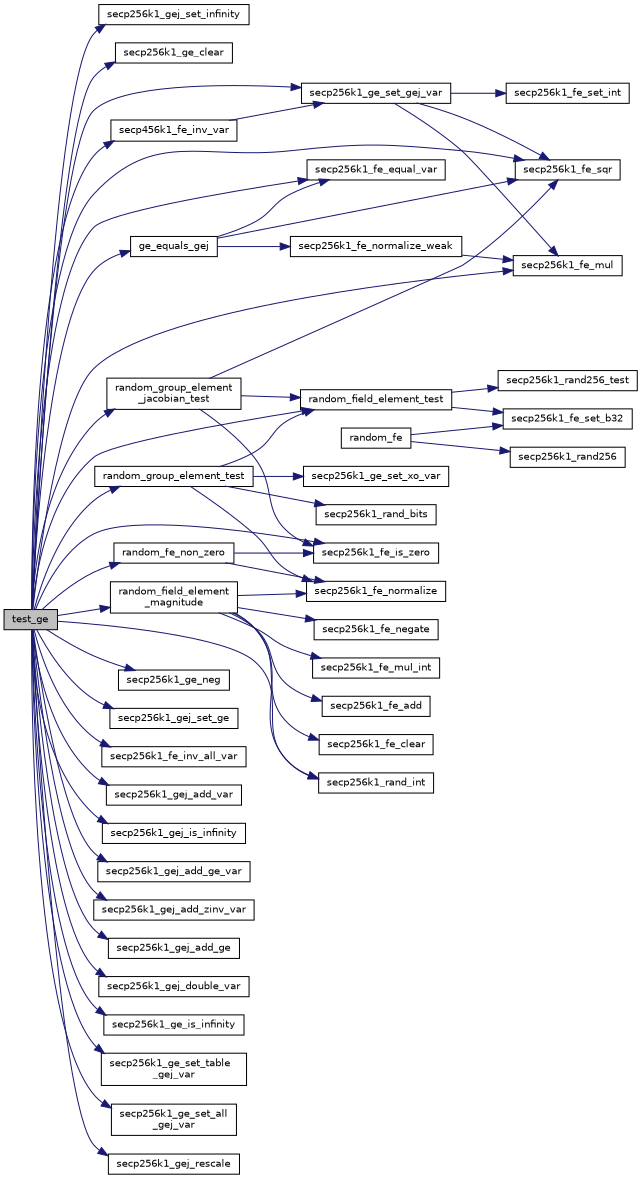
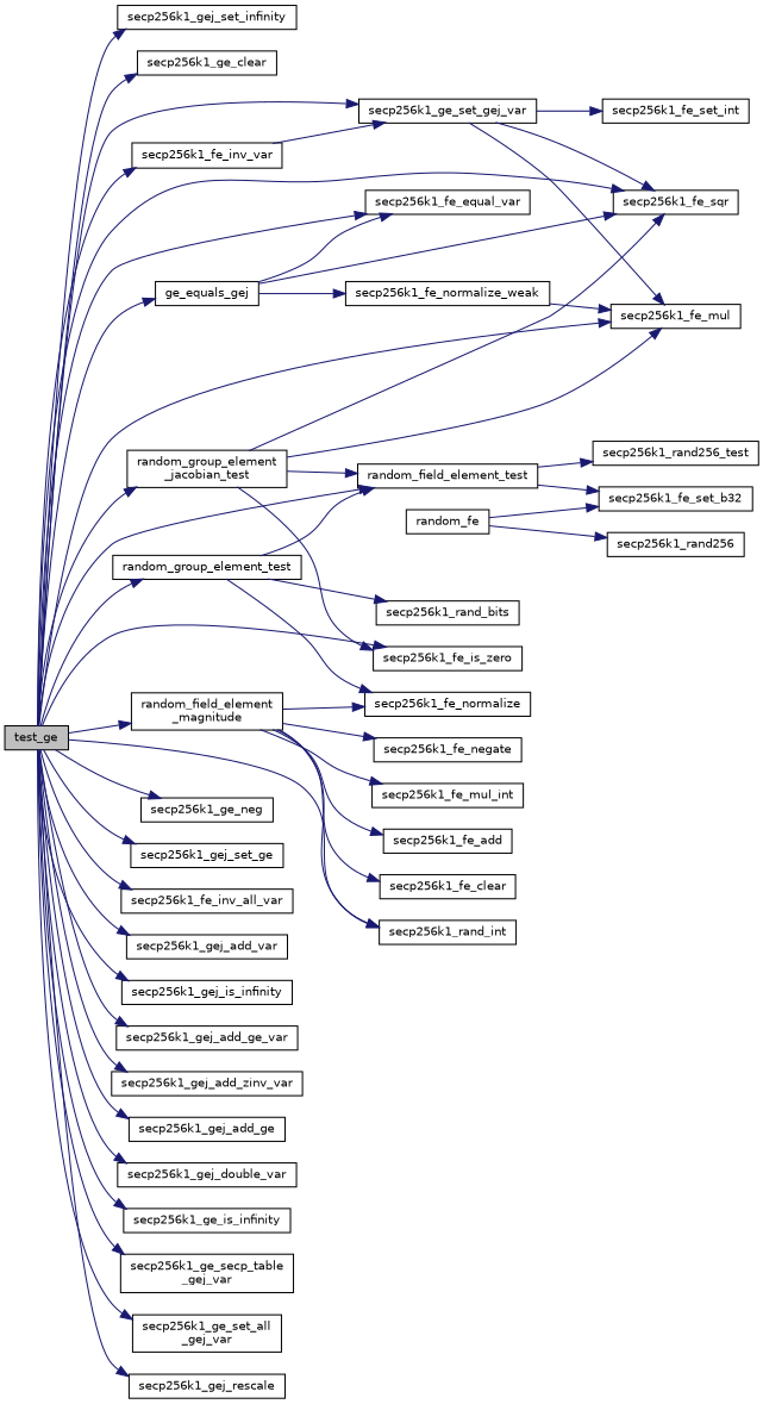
  digraph {
    rankdir=LR
    node [color=black fillcolor=white fontname=Helvetica fontsize=10 shape=record style=filled]
    edge [color=midnightblue fontname=Helvetica fontsize=10 labelfontname=Helvetica labelfontsize=10 style=solid]
    n1 [fillcolor=grey75 fontcolor=black height=0.2 label=test_ge width=0.4]
    n2 [height=0.2 label=secp256k1_gej_set_infinity width=0.4]
    n3 [height=0.2 label=secp256k1_ge_clear width=0.4]
    n4 [height=0.2 label=secp256k1_ge_set_gej_var width=0.4]
-   n5 [height=0.2 label=secp456k1_fe_inv_var width=0.4]
+   n5 [height=0.2 label=secp256k1_fe_inv_var width=0.4]
    n6 [height=0.2 label=secp256k1_fe_sqr width=0.4]
    n7 [height=0.2 label=secp256k1_fe_mul width=0.4]
    n8 [height=0.2 label=random_group_element_test width=0.4]
    n9 [height=0.2 label=random_field_element_test width=0.4]
    n10 [height=0.2 label=secp256k1_ge_neg width=0.4]
    n11 [height=0.2 label=secp256k1_gej_set_ge width=0.4]
    n12 [height=0.2 label="random_group_element\l_jacobian_test" width=0.4]
    n13 [height=0.2 label=secp256k1_fe_is_zero width=0.4]
    n14 [height=0.2 label="random_field_element\l_magnitude" width=0.4]
    n15 [height=0.2 label=secp256k1_rand_int width=0.4]
    n16 [height=0.2 label=secp256k1_fe_inv_all_var width=0.4]
    n17 [height=0.2 label=secp256k1_gej_add_var width=0.4]
    n18 [height=0.2 label=secp256k1_gej_is_infinity width=0.4]
    n19 [height=0.2 label=secp256k1_fe_equal_var width=0.4]
    n20 [height=0.2 label=secp256k1_gej_add_ge_var width=0.4]
    n21 [height=0.2 label=ge_equals_gej width=0.4]
    n22 [height=0.2 label=secp256k1_gej_add_zinv_var width=0.4]
    n23 [height=0.2 label=secp256k1_gej_add_ge width=0.4]
    n24 [height=0.2 label=secp256k1_gej_double_var width=0.4]
    n25 [height=0.2 label=secp256k1_ge_is_infinity width=0.4]
-   n26 [height=0.2 label="secp256k1_ge_set_table\l_gej_var" width=0.4]
+   n26 [height=0.2 label="secp256k1_ge_secp_table\l_gej_var" width=0.4]
    n27 [height=0.2 label="secp256k1_ge_set_all\l_gej_var" width=0.4]
-   n28 [height=0.2 label=random_fe_non_zero width=0.4]
    n29 [height=0.2 label=secp256k1_gej_rescale width=0.4]
    n30 [height=0.2 label=secp256k1_fe_set_int width=0.4]
-   n31 [height=0.2 label=secp256k1_ge_set_xo_var width=0.4]
    n32 [height=0.2 label=secp256k1_rand_bits width=0.4]
    n33 [height=0.2 label=secp256k1_fe_normalize width=0.4]
    n34 [height=0.2 label=secp256k1_rand256_test width=0.4]
    n35 [height=0.2 label=secp256k1_fe_set_b32 width=0.4]
    n36 [height=0.2 label=secp256k1_fe_clear width=0.4]
    n37 [height=0.2 label=secp256k1_fe_negate width=0.4]
    n38 [height=0.2 label=secp256k1_fe_mul_int width=0.4]
    n39 [height=0.2 label=secp256k1_fe_add width=0.4]
    n40 [height=0.2 label=secp256k1_fe_normalize_weak width=0.4]
    n41 [height=0.2 label=random_fe width=0.4]
    n42 [height=0.2 label=secp256k1_rand256 width=0.4]
    n1 -> n2
    n1 -> n3
    n1 -> n4
    n1 -> n5
    n1 -> n6
    n1 -> n7
    n1 -> n8
    n1 -> n9
    n1 -> n10
    n1 -> n11
    n1 -> n12
    n1 -> n13
    n1 -> n14
    n1 -> n15
    n1 -> n16
    n1 -> n17
    n1 -> n18
    n1 -> n19
    n1 -> n20
    n1 -> n21
    n1 -> n22
    n1 -> n23
    n1 -> n24
    n1 -> n25
    n1 -> n26
    n1 -> n27
-   n1 -> n28
    n1 -> n29
    n4 -> n6
    n4 -> n7
    n4 -> n30
    n5 -> n4
    n8 -> n9
-   n8 -> n31
    n8 -> n32
    n8 -> n33
    n9 -> n34
    n9 -> n35
    n12 -> n6
+   n12 -> n7
    n12 -> n9
    n12 -> n13
    n14 -> n15
    n14 -> n33
    n14 -> n36
    n14 -> n37
    n14 -> n38
    n14 -> n39
    n21 -> n6
    n21 -> n19
    n21 -> n40
-   n28 -> n13
-   n28 -> n33
    n40 -> n7
    n41 -> n35
    n41 -> n42
  }
